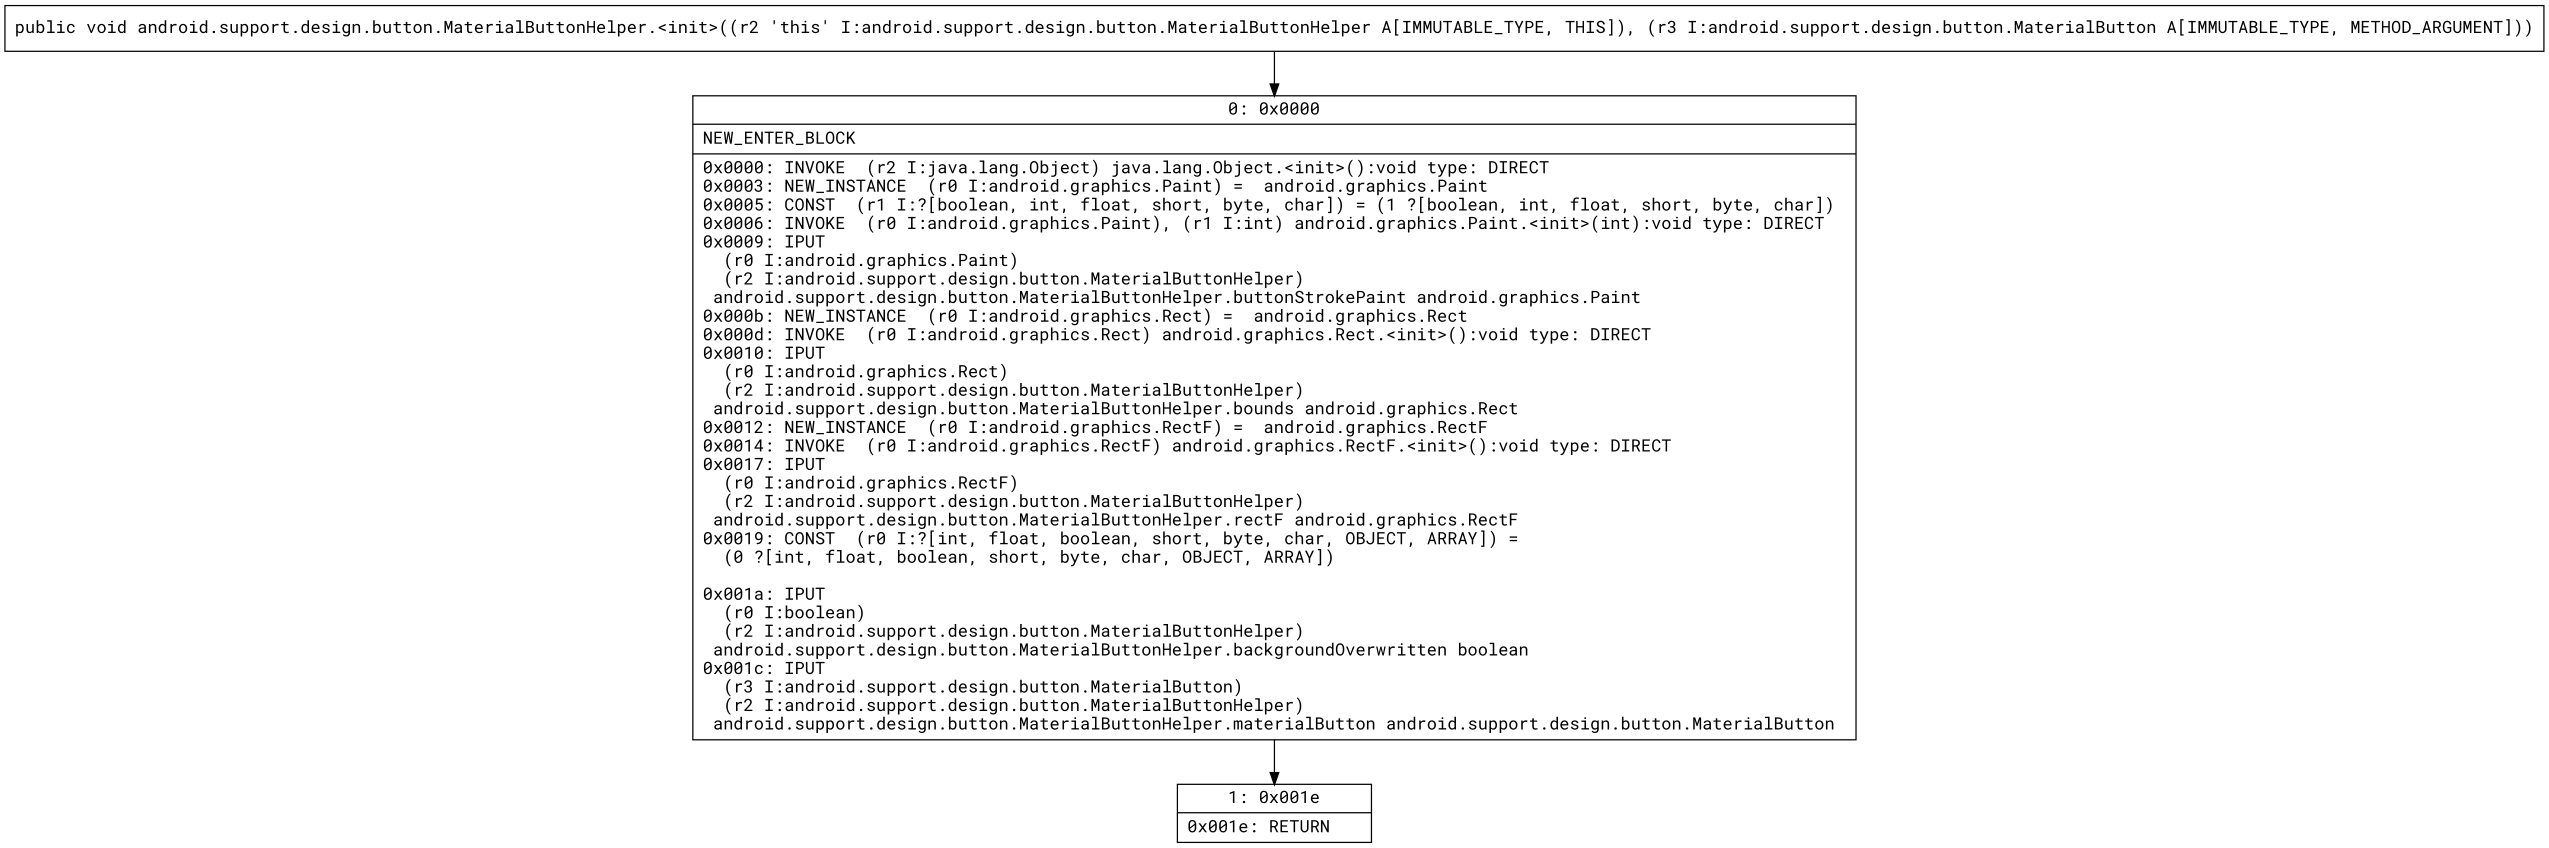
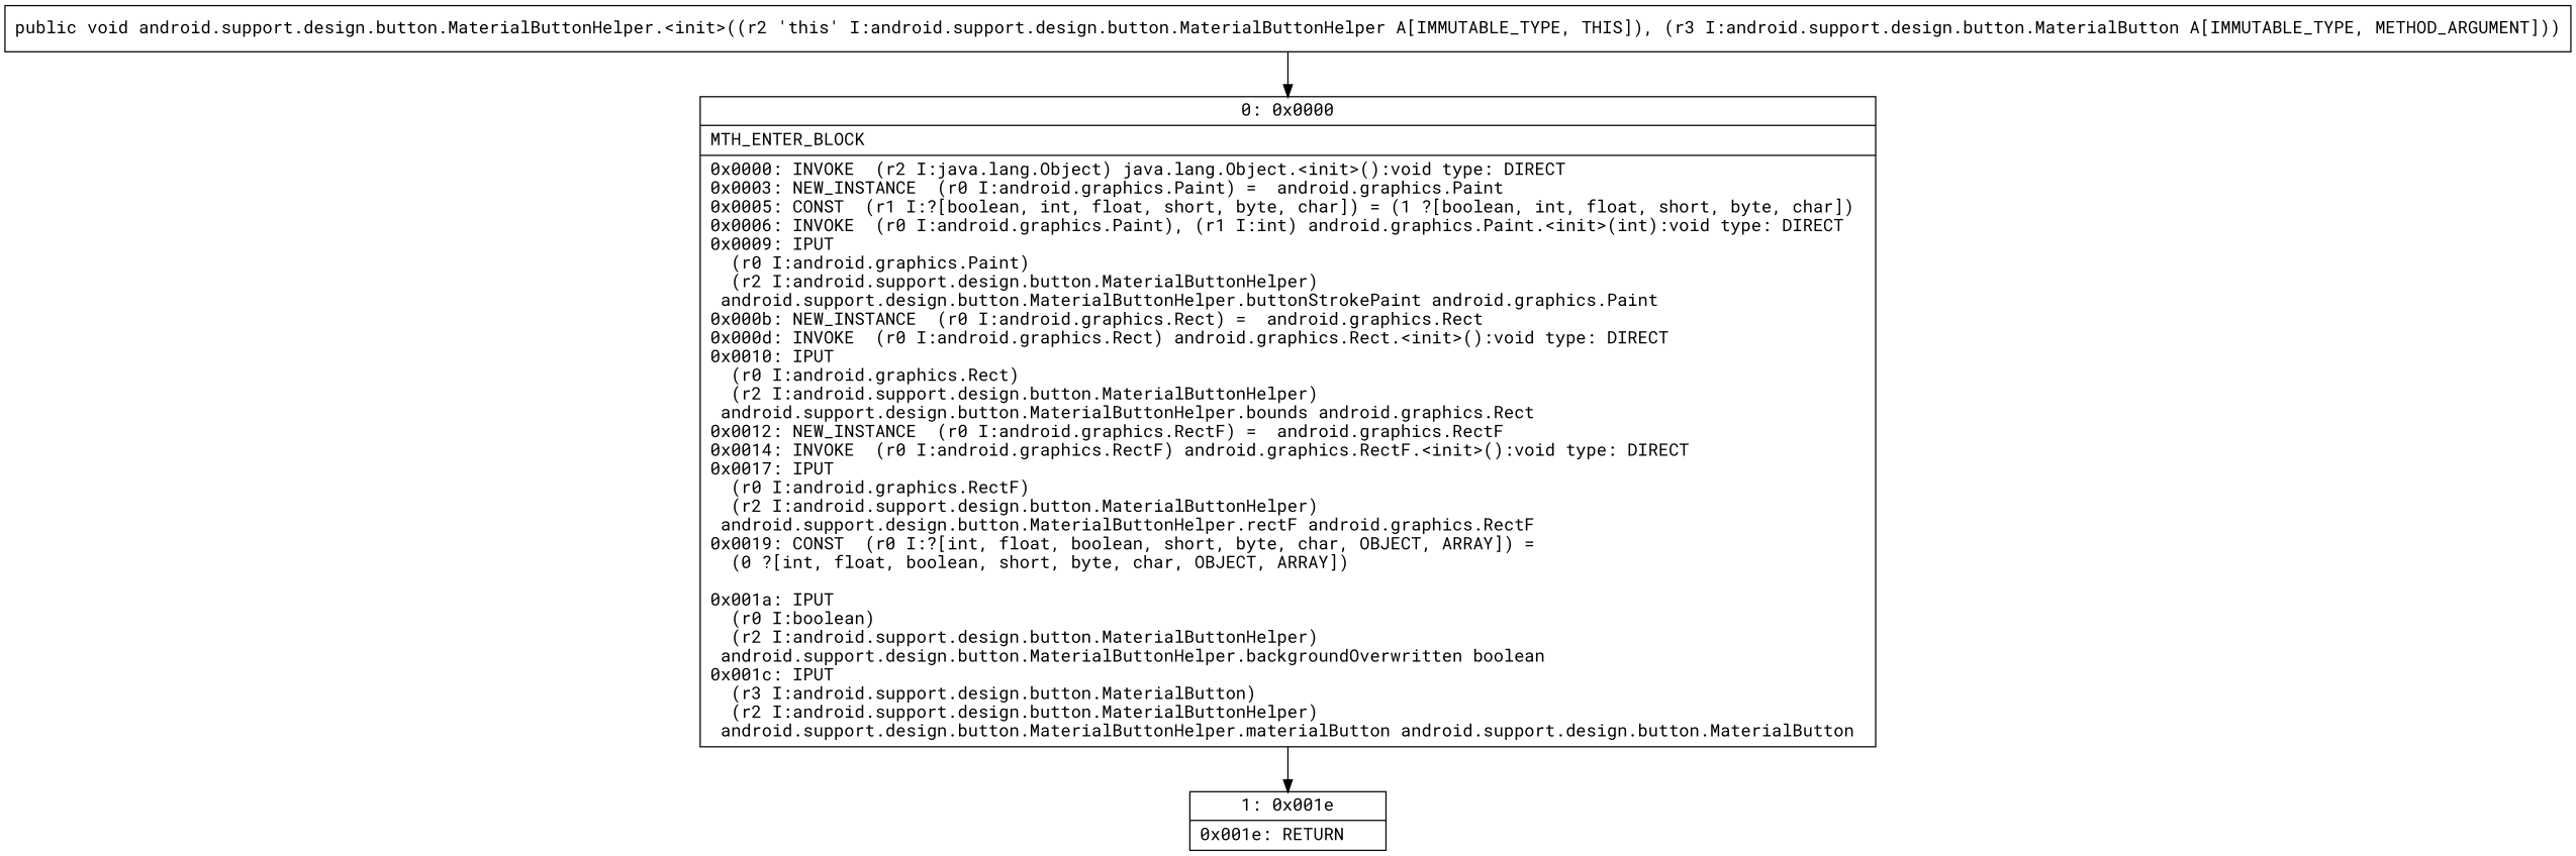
  digraph {
    fontname="Roboto Mono"
    node [shape=record fontname="Roboto Mono"]
    edge [fontname="Roboto Mono"]
-   n1 [label="{0\:\ 0x0000|NEW_ENTER_BLOCK\l|0x0000: INVOKE  (r2 I:java.lang.Object) java.lang.Object.\<init\>():void type: DIRECT \l0x0003: NEW_INSTANCE  (r0 I:android.graphics.Paint) =  android.graphics.Paint \l0x0005: CONST  (r1 I:?[boolean, int, float, short, byte, char]) = (1 ?[boolean, int, float, short, byte, char]) \l0x0006: INVOKE  (r0 I:android.graphics.Paint), (r1 I:int) android.graphics.Paint.\<init\>(int):void type: DIRECT \l0x0009: IPUT  \l  (r0 I:android.graphics.Paint)\l  (r2 I:android.support.design.button.MaterialButtonHelper)\l android.support.design.button.MaterialButtonHelper.buttonStrokePaint android.graphics.Paint \l0x000b: NEW_INSTANCE  (r0 I:android.graphics.Rect) =  android.graphics.Rect \l0x000d: INVOKE  (r0 I:android.graphics.Rect) android.graphics.Rect.\<init\>():void type: DIRECT \l0x0010: IPUT  \l  (r0 I:android.graphics.Rect)\l  (r2 I:android.support.design.button.MaterialButtonHelper)\l android.support.design.button.MaterialButtonHelper.bounds android.graphics.Rect \l0x0012: NEW_INSTANCE  (r0 I:android.graphics.RectF) =  android.graphics.RectF \l0x0014: INVOKE  (r0 I:android.graphics.RectF) android.graphics.RectF.\<init\>():void type: DIRECT \l0x0017: IPUT  \l  (r0 I:android.graphics.RectF)\l  (r2 I:android.support.design.button.MaterialButtonHelper)\l android.support.design.button.MaterialButtonHelper.rectF android.graphics.RectF \l0x0019: CONST  (r0 I:?[int, float, boolean, short, byte, char, OBJECT, ARRAY]) = \l  (0 ?[int, float, boolean, short, byte, char, OBJECT, ARRAY])\l \l0x001a: IPUT  \l  (r0 I:boolean)\l  (r2 I:android.support.design.button.MaterialButtonHelper)\l android.support.design.button.MaterialButtonHelper.backgroundOverwritten boolean \l0x001c: IPUT  \l  (r3 I:android.support.design.button.MaterialButton)\l  (r2 I:android.support.design.button.MaterialButtonHelper)\l android.support.design.button.MaterialButtonHelper.materialButton android.support.design.button.MaterialButton \l}"]
+   n1 [label="{0\:\ 0x0000|MTH_ENTER_BLOCK\l|0x0000: INVOKE  (r2 I:java.lang.Object) java.lang.Object.\<init\>():void type: DIRECT \l0x0003: NEW_INSTANCE  (r0 I:android.graphics.Paint) =  android.graphics.Paint \l0x0005: CONST  (r1 I:?[boolean, int, float, short, byte, char]) = (1 ?[boolean, int, float, short, byte, char]) \l0x0006: INVOKE  (r0 I:android.graphics.Paint), (r1 I:int) android.graphics.Paint.\<init\>(int):void type: DIRECT \l0x0009: IPUT  \l  (r0 I:android.graphics.Paint)\l  (r2 I:android.support.design.button.MaterialButtonHelper)\l android.support.design.button.MaterialButtonHelper.buttonStrokePaint android.graphics.Paint \l0x000b: NEW_INSTANCE  (r0 I:android.graphics.Rect) =  android.graphics.Rect \l0x000d: INVOKE  (r0 I:android.graphics.Rect) android.graphics.Rect.\<init\>():void type: DIRECT \l0x0010: IPUT  \l  (r0 I:android.graphics.Rect)\l  (r2 I:android.support.design.button.MaterialButtonHelper)\l android.support.design.button.MaterialButtonHelper.bounds android.graphics.Rect \l0x0012: NEW_INSTANCE  (r0 I:android.graphics.RectF) =  android.graphics.RectF \l0x0014: INVOKE  (r0 I:android.graphics.RectF) android.graphics.RectF.\<init\>():void type: DIRECT \l0x0017: IPUT  \l  (r0 I:android.graphics.RectF)\l  (r2 I:android.support.design.button.MaterialButtonHelper)\l android.support.design.button.MaterialButtonHelper.rectF android.graphics.RectF \l0x0019: CONST  (r0 I:?[int, float, boolean, short, byte, char, OBJECT, ARRAY]) = \l  (0 ?[int, float, boolean, short, byte, char, OBJECT, ARRAY])\l \l0x001a: IPUT  \l  (r0 I:boolean)\l  (r2 I:android.support.design.button.MaterialButtonHelper)\l android.support.design.button.MaterialButtonHelper.backgroundOverwritten boolean \l0x001c: IPUT  \l  (r3 I:android.support.design.button.MaterialButton)\l  (r2 I:android.support.design.button.MaterialButtonHelper)\l android.support.design.button.MaterialButtonHelper.materialButton android.support.design.button.MaterialButton \l}"]
    n2 [label="{1\:\ 0x001e|0x001e: RETURN   \l}"]
    n3 [label="{public void android.support.design.button.MaterialButtonHelper.\<init\>((r2 'this' I:android.support.design.button.MaterialButtonHelper A[IMMUTABLE_TYPE, THIS]), (r3 I:android.support.design.button.MaterialButton A[IMMUTABLE_TYPE, METHOD_ARGUMENT])) }"]
    n1 -> n2
    n3 -> n1
  }
